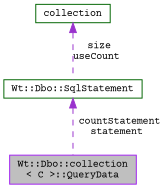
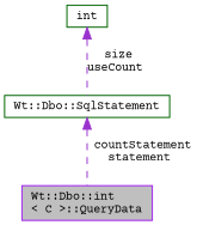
  digraph {
    fontname="Courier Prime"
    node [color=darkgreen fillcolor=white fontname="Courier Prime" fontsize=10 shape=record style=filled]
    edge [color=darkorchid3 dir=back fontname="Courier Prime" fontsize=10 labelfontname=Helvetica labelfontsize=10 style=dashed]
-   n1 [color=purple fillcolor=grey75 fontcolor=black height=0.2 label="Wt::Dbo::collection\l\< C \>::QueryData" width=0.4]
+   n1 [color=purple fillcolor=grey75 fontcolor=black height=0.2 label="Wt::Dbo::int\l\< C \>::QueryData" width=0.4]
    n2 [height=0.2 label="Wt::Dbo::SqlStatement" width=0.4]
-   n3 [height=0.2 label=collection width=0.4]
+   n3 [height=0.2 label=int width=0.4]
    n2 -> n1 [label=" countStatement\nstatement"]
    n3 -> n2 [label=" size\nuseCount"]
  }
